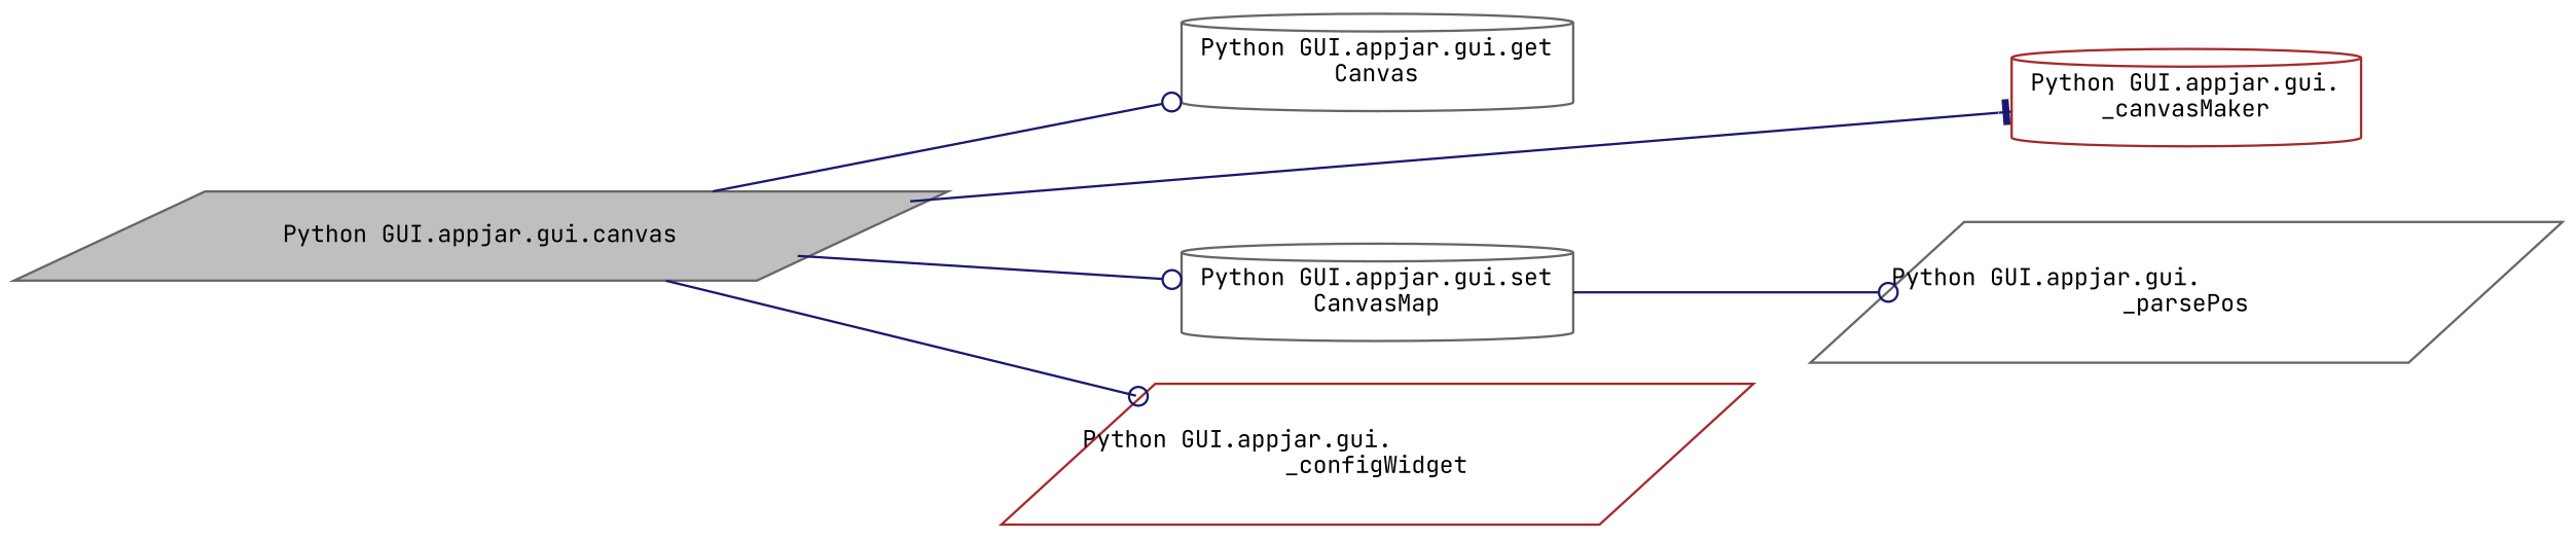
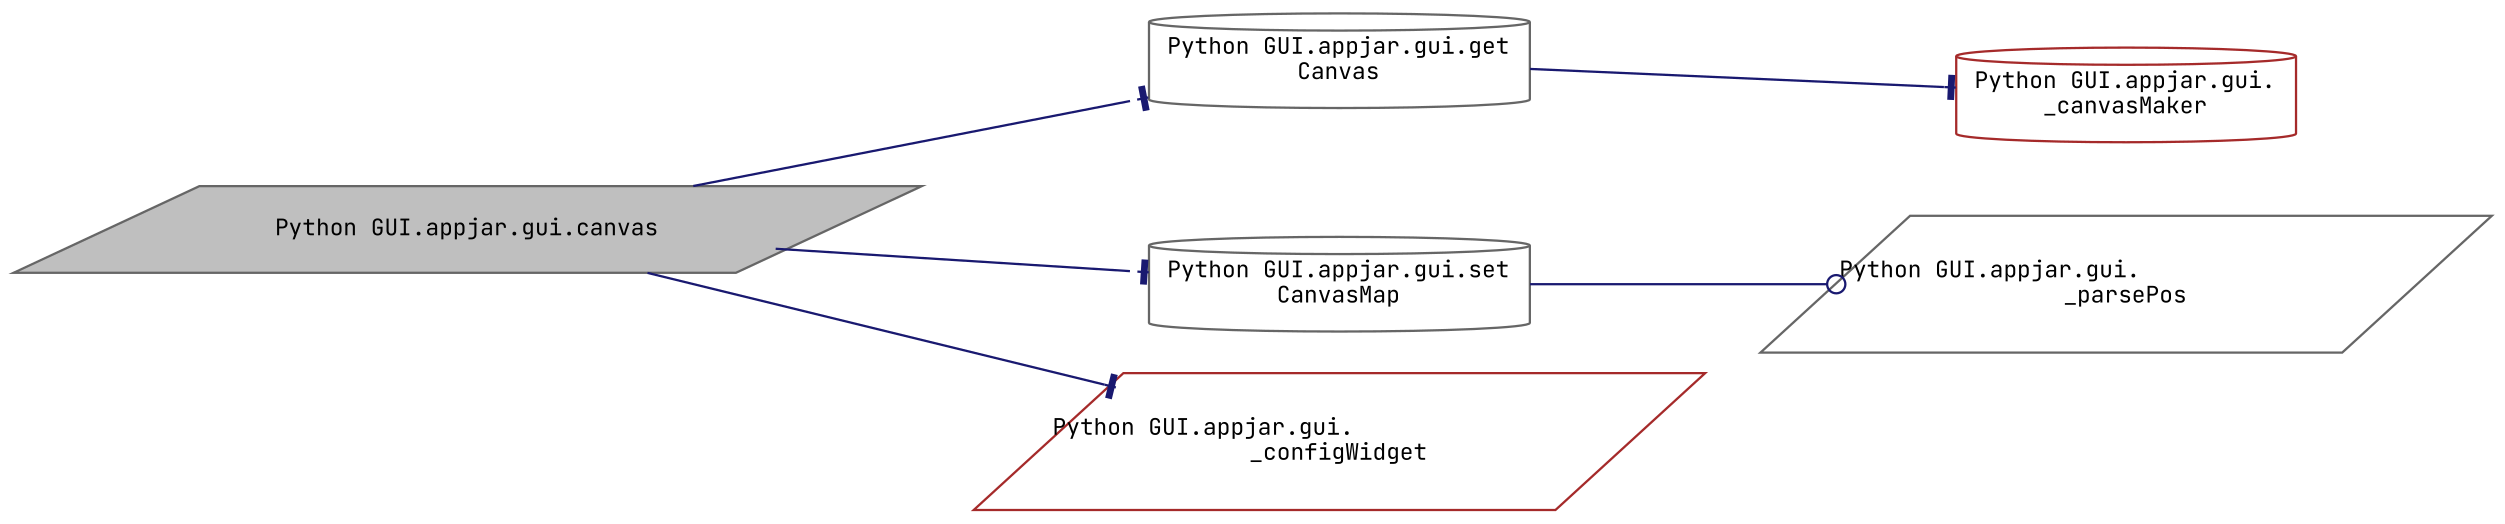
  digraph {
    fontname="JetBrains Mono"
    rankdir=LR
    node [color=gray40 fillcolor=white fontname="JetBrains Mono" fontsize=10 shape=parallelogram style=filled]
    edge [arrowhead=odot color=midnightblue fontname="JetBrains Mono" fontsize=10 labelfontname=Helvetica labelfontsize=10 style=solid]
    n1 [fillcolor=grey75 fontcolor=black height=0.2 label="Python GUI.appjar.gui.canvas" width=0.4]
    n2 [height=0.2 label="Python GUI.appjar.gui.get\lCanvas" shape=cylinder width=0.4]
    n3 [color=brown height=0.2 label="Python GUI.appjar.gui.\l_canvasMaker" shape=cylinder width=0.4]
    n4 [height=0.2 label="Python GUI.appjar.gui.set\lCanvasMap" shape=cylinder width=0.4]
    n5 [color=brown height=0.2 label="Python GUI.appjar.gui.\l_configWidget" width=0.4]
    n6 [height=0.2 label="Python GUI.appjar.gui.\l_parsePos" width=0.4]
-   n1 -> n2
-   n1 -> n3 [arrowhead=tee]
-   n1 -> n4
-   n1 -> n5
+   n1 -> n2 [arrowhead=tee]
+   n2 -> n3 [arrowhead=tee]
+   n1 -> n4 [arrowhead=tee]
+   n1 -> n5 [arrowhead=tee]
    n4 -> n6
  }
